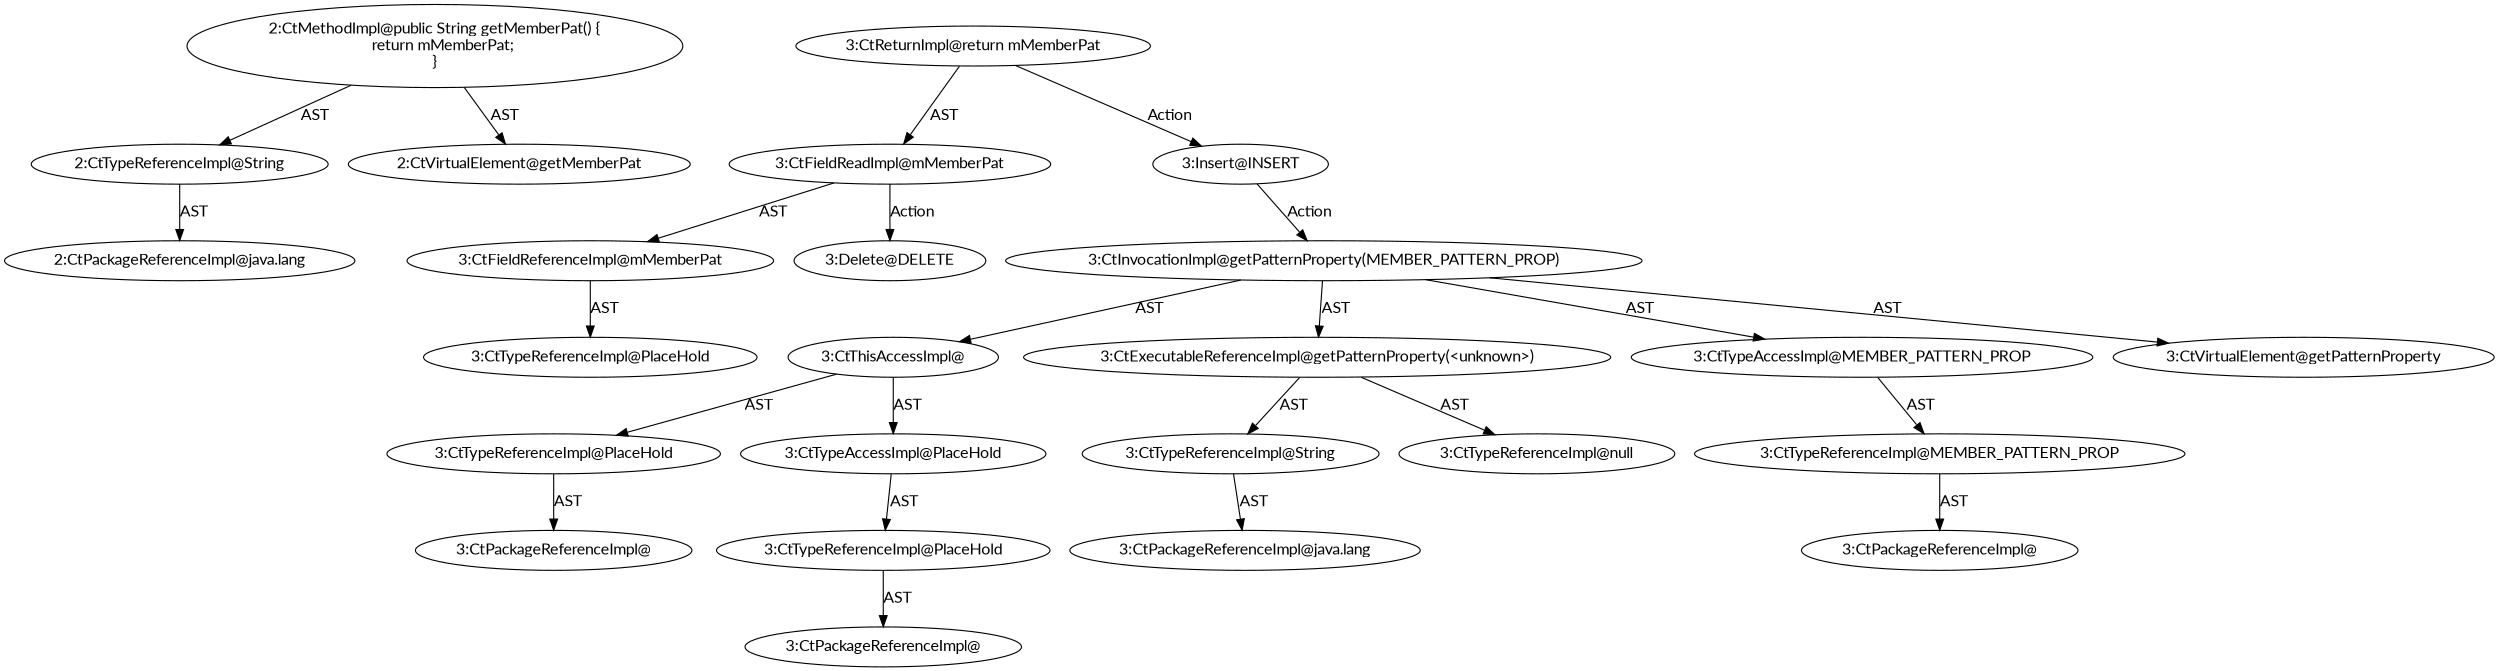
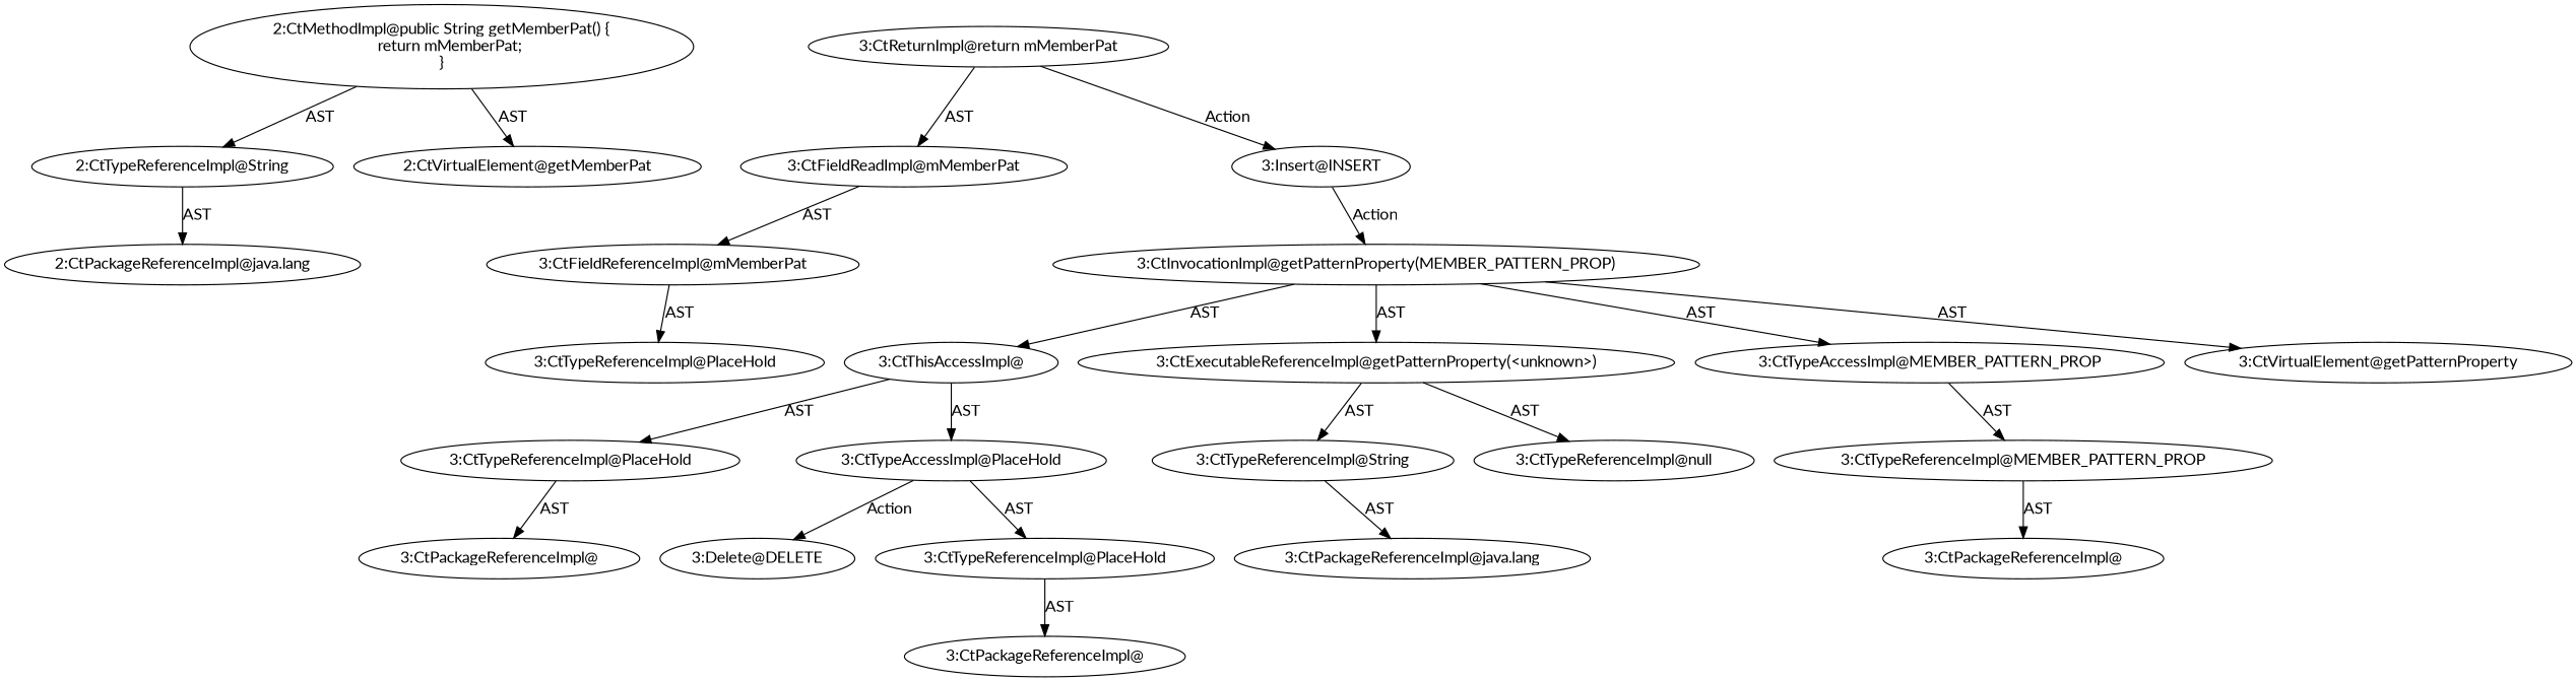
  digraph {
    fontname=Lato
    node [fontname=Lato shape=ellipse]
    edge [fontname=Lato]
    n1 [label="2:CtTypeReferenceImpl@String"]
    n2 [label="2:CtPackageReferenceImpl@java.lang"]
    n3 [label="2:CtVirtualElement@getMemberPat"]
    n4 [label="3:CtFieldReferenceImpl@mMemberPat"]
    n5 [label="3:CtTypeReferenceImpl@PlaceHold"]
    n6 [label="3:CtFieldReadImpl@mMemberPat"]
    n7 [label="3:Delete@DELETE"]
    n8 [label="3:CtReturnImpl@return mMemberPat"]
    n9 [label="3:Insert@INSERT"]
    n10 [label="3:CtInvocationImpl@getPatternProperty(MEMBER_PATTERN_PROP)"]
    n11 [label="2:CtMethodImpl@public String getMemberPat() \{\n    return mMemberPat;\n\}"]
    n12 [label="3:CtThisAccessImpl@"]
    n13 [label="3:CtExecutableReferenceImpl@getPatternProperty(<unknown>)"]
    n14 [label="3:CtTypeAccessImpl@MEMBER_PATTERN_PROP"]
    n15 [label="3:CtVirtualElement@getPatternProperty"]
    n16 [label="3:CtPackageReferenceImpl@"]
    n17 [label="3:CtTypeReferenceImpl@PlaceHold"]
    n18 [label="3:CtPackageReferenceImpl@"]
    n19 [label="3:CtTypeReferenceImpl@PlaceHold"]
    n20 [label="3:CtTypeAccessImpl@PlaceHold"]
    n21 [label="3:CtPackageReferenceImpl@java.lang"]
    n22 [label="3:CtTypeReferenceImpl@String"]
    n23 [label="3:CtTypeReferenceImpl@null"]
    n24 [label="3:CtPackageReferenceImpl@"]
    n25 [label="3:CtTypeReferenceImpl@MEMBER_PATTERN_PROP"]
    n1 -> n2 [label=AST]
    n4 -> n5 [label=AST]
    n6 -> n4 [label=AST]
-   n6 -> n7 [label=Action]
+   n20 -> n7 [label=Action]
    n8 -> n6 [label=AST]
    n8 -> n9 [label=Action]
    n9 -> n10 [label=Action]
    n10 -> n12 [label=AST]
    n10 -> n13 [label=AST]
    n10 -> n14 [label=AST]
    n10 -> n15 [label=AST]
    n11 -> n1 [label=AST]
    n11 -> n3 [label=AST]
    n12 -> n17 [label=AST]
    n12 -> n20 [label=AST]
    n13 -> n22 [label=AST]
    n13 -> n23 [label=AST]
    n14 -> n25 [label=AST]
    n17 -> n16 [label=AST]
    n19 -> n18 [label=AST]
    n20 -> n19 [label=AST]
    n22 -> n21 [label=AST]
    n25 -> n24 [label=AST]
  }
